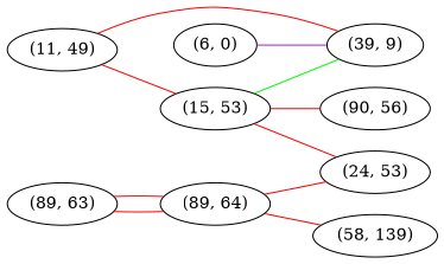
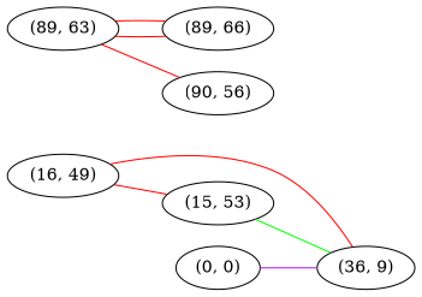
  graph {
    rankdir=LR
    edge [color=red weight=1]
-   "(16, 49)" [label="(11, 49)"]
-   "(36, 9)" [label="(39, 9)"]
+   "(16, 49)"
+   "(36, 9)"
    "(15, 53)"
-   "(24, 53)"
-   "(0, 0)" [label="(6, 0)"]
+   "(0, 0)"
    "(89, 63)"
-   "(89, 64)"
+   "(89, 64)" [label="(89, 66)"]
    n8 [label="(90, 56)"]
-   "(58, 139)"
    "(16, 49)" -- "(36, 9)"
    "(16, 49)" -- "(15, 53)"
    "(15, 53)" -- "(36, 9)" [color=green weight=2]
-   "(15, 53)" -- "(24, 53)"
    "(0, 0)" -- "(36, 9)" [color=purple weight=4]
    "(89, 63)" -- "(89, 64)"
    "(89, 63)" -- "(89, 64)"
-   "(15, 53)" -- n8
-   "(89, 64)" -- "(24, 53)"
-   "(89, 64)" -- "(58, 139)"
+   "(89, 63)" -- n8
  }
